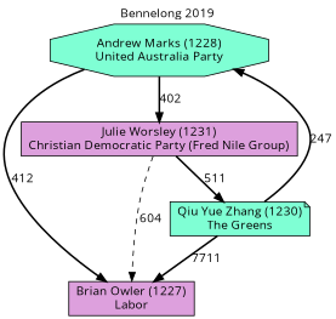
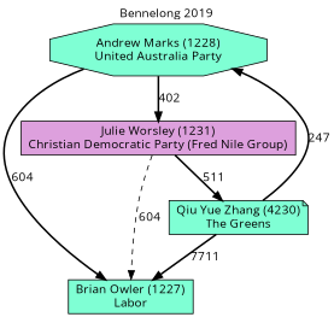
  digraph {
    fontname="Open Sans"
    label="Bennelong 2019"
    labelloc=t
    mclimit=10
    node [fillcolor=aquamarine fontname="Open Sans" shape=box style=filled]
    edge [fontname="Open Sans" style=bold]
    n1 [label="Andrew Marks (1228)\nUnited Australia Party" shape=octagon]
-   n2 [fillcolor=plum label="Brian Owler (1227)\nLabor"]
+   n2 [label="Brian Owler (1227)\nLabor"]
    n3 [fillcolor=plum label="Julie Worsley (1231)\nChristian Democratic Party (Fred Nile Group)"]
-   n4 [label="Qiu Yue Zhang (1230)\nThe Greens" shape=note]
-   n1 -> n2 [label=412]
+   n4 [label="Qiu Yue Zhang (4230)\nThe Greens" shape=note]
+   n1 -> n2 [label=604]
    n1 -> n3 [label=402]
    n3 -> n2 [label=604 style=dashed]
    n3 -> n4 [label=511]
    n4 -> n1 [label=247]
    n4 -> n2 [label=7711]
  }
